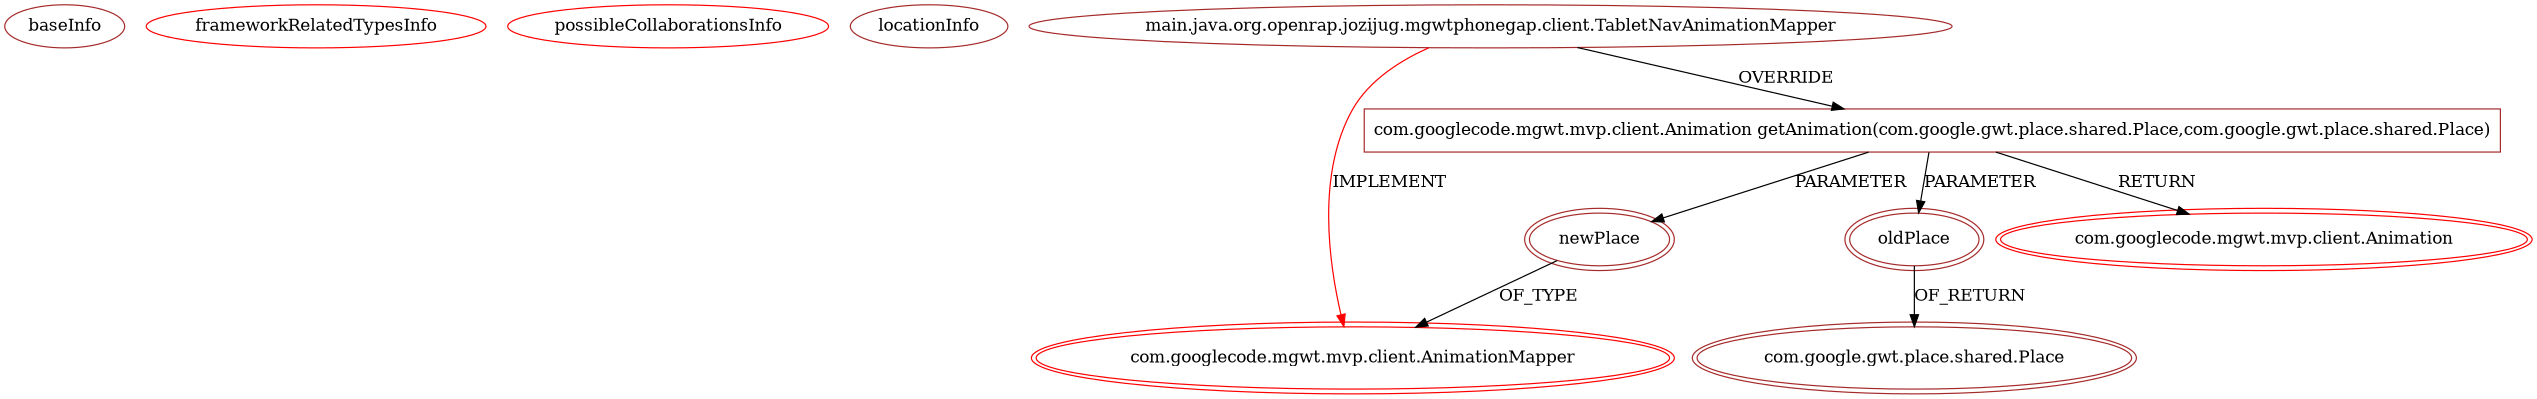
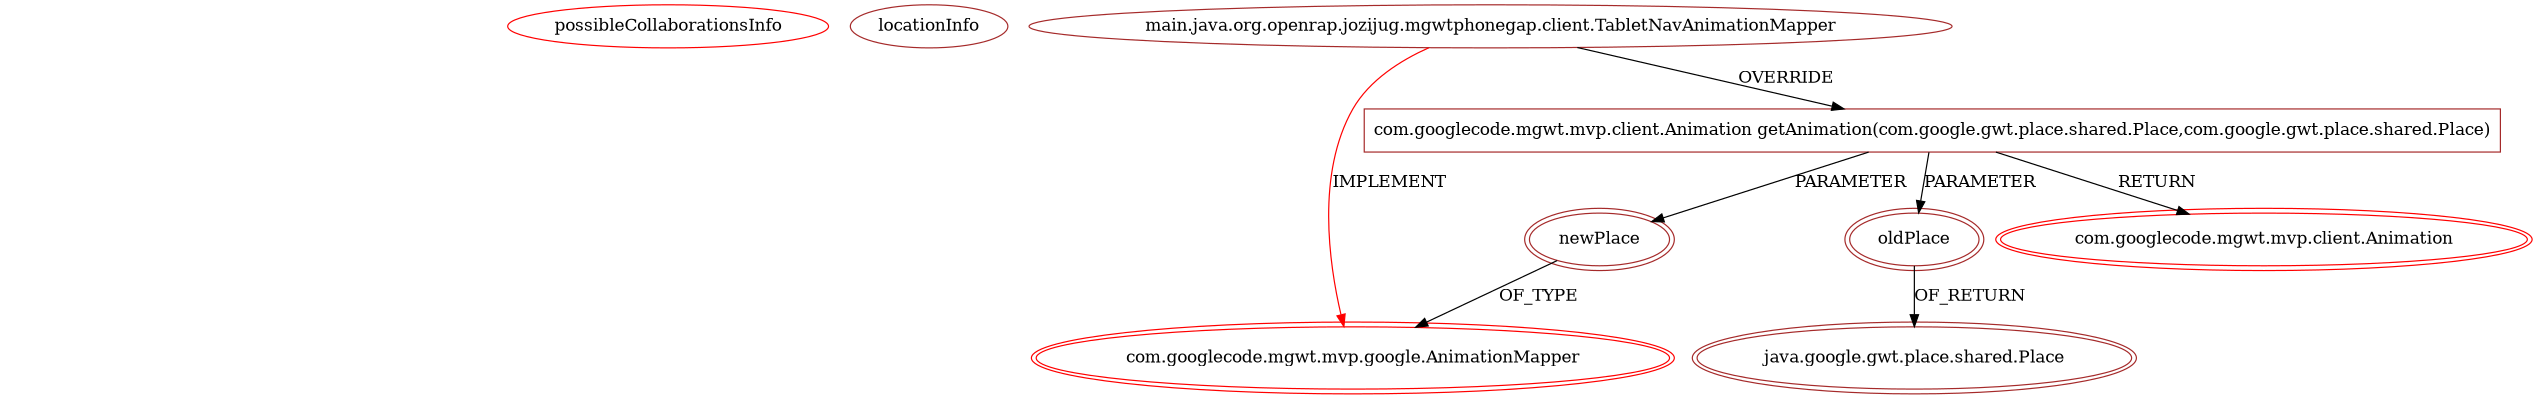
  digraph {
    node [color=brown isFrameworkType=true]
-   baseInfo [category=extension_graph graphId=4359 isAnonymous=false possibleRelation=false isFrameworkType=""]
-   frameworkRelatedTypesInfo [0="com.googlecode.mgwt.mvp.client.AnimationMapper" color=red isFrameworkType=""]
    possibleCollaborationsInfo [color=red isFrameworkType=""]
    locationInfo [contextSignature=TabletNavAnimationMapper filePath="/rjdkolb-jozijug_phonegapdemo/jozijug_phonegapdemo-master/src/main/java/org/openrap/jozijug/mgwtphonegap/client/TabletNavAnimationMapper.java" graphId=4359 projectName="rjdkolb-jozijug_phonegapdemo" isFrameworkType=""]
    n5 [isFrameworkType=false label="main.java.org.openrap.jozijug.mgwtphonegap.client.TabletNavAnimationMapper" vertexType=ROOT_CLIENT_CLASS_DECLARATION]
-   n6 [color=red label="com.googlecode.mgwt.mvp.client.AnimationMapper" peripheries=2 vertexType=FRAMEWORK_INTERFACE_TYPE]
+   n6 [color=red label="com.googlecode.mgwt.mvp.google.AnimationMapper" peripheries=2 vertexType=FRAMEWORK_INTERFACE_TYPE]
    n7 [isFrameworkType=false label="com.googlecode.mgwt.mvp.client.Animation getAnimation(com.google.gwt.place.shared.Place,com.google.gwt.place.shared.Place)" shape=box vertexType=OVERRIDING_METHOD_DECLARATION]
    n8 [color=red label="com.googlecode.mgwt.mvp.client.Animation" peripheries=2 vertexType=FRAMEWORK_CLASS_TYPE]
    n9 [label=oldPlace peripheries=2 vertexType=PARAMETER_DECLARATION]
    n10 [label=newPlace peripheries=2 vertexType=PARAMETER_DECLARATION]
-   n11 [label="com.google.gwt.place.shared.Place" peripheries=2 vertexType=FRAMEWORK_CLASS_TYPE]
+   n11 [label="java.google.gwt.place.shared.Place" peripheries=2 vertexType=FRAMEWORK_CLASS_TYPE]
    n5 -> n6 [color=red label=IMPLEMENT]
    n5 -> n7 [label=OVERRIDE]
    n7 -> n8 [label=RETURN]
    n7 -> n9 [label=PARAMETER]
    n7 -> n10 [label=PARAMETER]
    n9 -> n11 [label=OF_RETURN]
    n10 -> n6 [label=OF_TYPE]
  }
